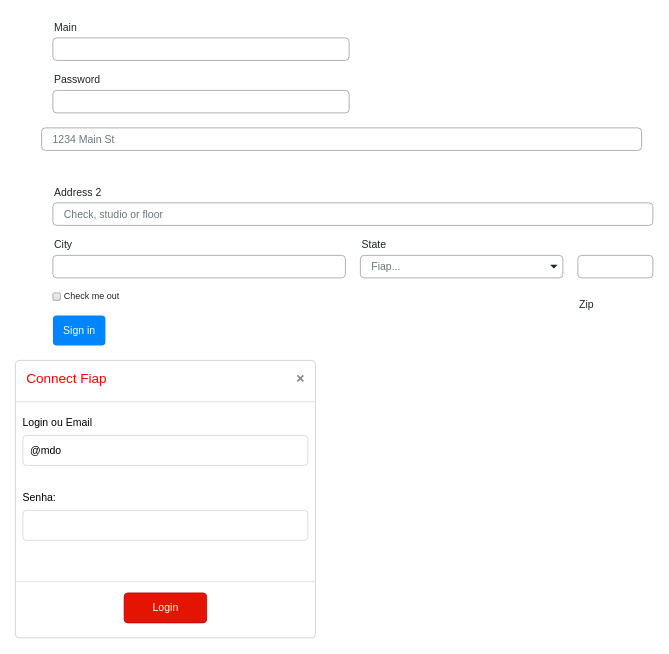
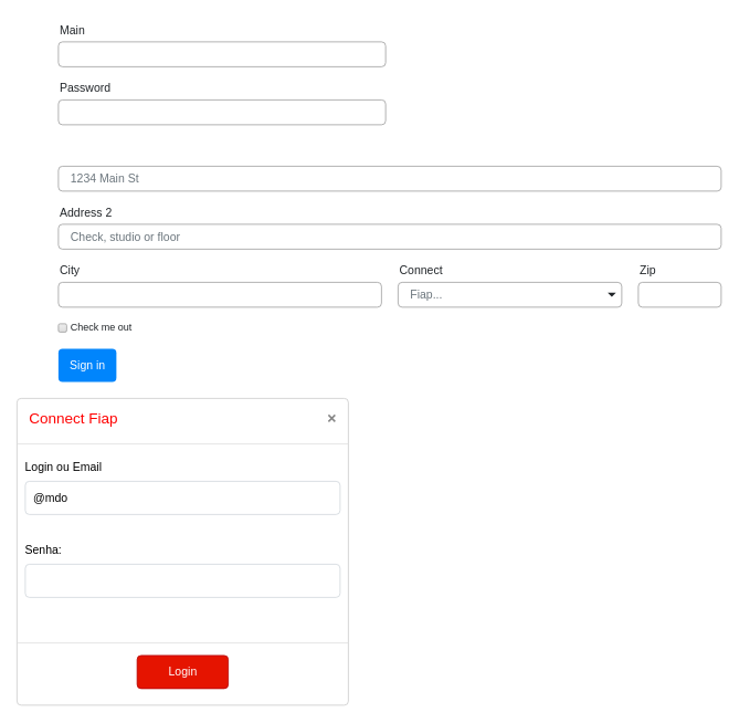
  <mxCell id="0" />
  <mxCell id="1" parent="0" />
  <mxCell id="2" value="Main" style="fillColor=none;strokeColor=none;align=left;fontSize=14;fontColor=#212529;" vertex="1" parent="1"><mxGeometry x="70" y="20" width="400" height="30" as="geometry" /></mxCell>
  <mxCell id="3" value="" style="html=1;shadow=0;dashed=0;shape=mxgraph.bootstrap.rrect;rSize=5;fillColor=none;strokeColor=#999999;align=left;spacing=15;fontSize=14;fontColor=#6C767D;" vertex="1" parent="1"><mxGeometry x="70" y="50" width="395" height="30" as="geometry" /></mxCell>
  <mxCell id="4" value="Password" style="fillColor=none;strokeColor=none;align=left;fontSize=14;fontColor=#212529;" vertex="1" parent="1"><mxGeometry x="70" y="90" width="400" height="30" as="geometry" /></mxCell>
  <mxCell id="5" value="" style="html=1;shadow=0;dashed=0;shape=mxgraph.bootstrap.rrect;rSize=5;fillColor=none;strokeColor=#999999;align=left;spacing=15;fontSize=14;fontColor=#6C767D;" vertex="1" parent="1"><mxGeometry x="70" y="120" width="395" height="30" as="geometry" /></mxCell>
- <mxCell id="6" value="1234 Main St" style="html=1;shadow=0;dashed=0;shape=mxgraph.bootstrap.rrect;rSize=5;fillColor=none;strokeColor=#999999;align=left;spacing=15;fontSize=14;fontColor=#6C767D;" vertex="1" parent="1"><mxGeometry x="55" y="170" width="800" height="30" as="geometry" /></mxCell>
+ <mxCell id="6" value="1234 Main St" style="html=1;shadow=0;dashed=0;shape=mxgraph.bootstrap.rrect;rSize=5;fillColor=none;strokeColor=#999999;align=left;spacing=15;fontSize=14;fontColor=#6C767D;" vertex="1" parent="1"><mxGeometry x="70" y="200" width="800" height="30" as="geometry" /></mxCell>
  <mxCell id="7" value="Address 2" style="fillColor=none;strokeColor=none;align=left;fontSize=14;fontColor=#212529;" vertex="1" parent="1"><mxGeometry x="70" y="240" width="390" height="30" as="geometry" /></mxCell>
  <mxCell id="8" value="Check, studio or floor" style="html=1;shadow=0;dashed=0;shape=mxgraph.bootstrap.rrect;rSize=5;fillColor=none;strokeColor=#999999;align=left;spacing=15;fontSize=14;fontColor=#6C767D;" vertex="1" parent="1"><mxGeometry x="70" y="270" width="800" height="30" as="geometry" /></mxCell>
  <mxCell id="9" value="City" style="fillColor=none;strokeColor=none;align=left;fontSize=14;fontColor=#212529;" vertex="1" parent="1"><mxGeometry x="70" y="310" width="390" height="30" as="geometry" /></mxCell>
  <mxCell id="10" value="" style="html=1;shadow=0;dashed=0;shape=mxgraph.bootstrap.rrect;rSize=5;fillColor=none;strokeColor=#999999;align=left;spacing=15;fontSize=14;fontColor=#6C767D;" vertex="1" parent="1"><mxGeometry x="70" y="340" width="390" height="30" as="geometry" /></mxCell>
- <mxCell id="11" value="State" style="fillColor=none;strokeColor=none;align=left;fontSize=14;fontColor=#212529;" vertex="1" parent="1"><mxGeometry x="480" y="310" width="220" height="30" as="geometry" /></mxCell>
+ <mxCell id="11" value="Connect" style="fillColor=none;strokeColor=none;align=left;fontSize=14;fontColor=#212529;" vertex="1" parent="1"><mxGeometry x="480" y="310" width="220" height="30" as="geometry" /></mxCell>
  <mxCell id="12" value="Fiap..." style="html=1;shadow=0;dashed=0;shape=mxgraph.bootstrap.rrect;rSize=5;fillColor=none;strokeColor=#999999;align=left;spacing=15;fontSize=14;fontColor=#6C767D;" vertex="1" parent="1"><mxGeometry x="480" y="340" width="270" height="30" as="geometry" /></mxCell>
  <mxCell id="13" value="" style="shape=triangle;direction=south;fillColor=#212529;strokeColor=none;perimeter=none;" vertex="1" parent="12"><mxGeometry x="1" y="0.5" width="10" height="5" relative="1" as="geometry"><mxPoint x="-17" y="-2.5" as="offset" /></mxGeometry></mxCell>
- <mxCell id="14" value="Zip" style="fillColor=none;strokeColor=none;align=left;fontSize=14;fontColor=#212529;" vertex="1" parent="1"><mxGeometry x="770" y="390" width="100" height="30" as="geometry" /></mxCell>
+ <mxCell id="14" value="Zip" style="fillColor=none;strokeColor=none;align=left;fontSize=14;fontColor=#212529;" vertex="1" parent="1"><mxGeometry x="770" y="310" width="100" height="30" as="geometry" /></mxCell>
  <mxCell id="15" value="" style="html=1;shadow=0;dashed=0;shape=mxgraph.bootstrap.rrect;rSize=5;fillColor=none;strokeColor=#999999;align=left;spacing=15;fontSize=14;fontColor=#6C767D;" vertex="1" parent="1"><mxGeometry x="770" y="340" width="100" height="30" as="geometry" /></mxCell>
  <mxCell id="16" value="Check me out" style="html=1;shadow=0;dashed=0;shape=mxgraph.bootstrap.checkbox2;labelPosition=right;verticalLabelPosition=middle;align=left;verticalAlign=middle;gradientColor=#DEDEDE;fillColor=#EDEDED;checked=0;spacing=5;strokeColor=#999999;fontColor=#212529;checkedFill=#0085FC;checkedStroke=#ffffff;" vertex="1" parent="1"><mxGeometry x="70" y="390" width="10" height="10" as="geometry" /></mxCell>
  <mxCell id="17" value="Sign in" style="html=1;shadow=0;dashed=0;shape=mxgraph.bootstrap.rrect;rSize=5;fillColor=#0085FC;strokeColor=none;align=center;fontSize=14;fontColor=#FFFFFF;" vertex="1" parent="1"><mxGeometry x="70" y="420" width="70" height="40" as="geometry" /></mxCell>
  <mxCell id="18" value="&lt;font color=&quot;#ff0000&quot;&gt;Connect Fiap&lt;/font&gt;" style="html=1;shadow=0;dashed=0;shape=mxgraph.bootstrap.rrect;rSize=5;html=1;strokeColor=#C8C8C8;fillColor=#ffffff;whiteSpace=wrap;verticalAlign=top;align=left;fontSize=18;spacing=15;spacingTop=-5;" vertex="1" parent="1"><mxGeometry x="20" y="480" width="400" height="370" as="geometry" /></mxCell>
  <mxCell id="19" value="" style="shape=line;strokeColor=#dddddd;resizeWidth=1;" vertex="1" parent="18"><mxGeometry width="400" height="10" relative="1" as="geometry"><mxPoint y="50" as="offset" /></mxGeometry></mxCell>
  <mxCell id="20" value="" style="html=1;shadow=0;dashed=0;shape=mxgraph.bootstrap.x;strokeColor=#868686;strokeWidth=2;" vertex="1" parent="18"><mxGeometry x="1" width="8" height="8" relative="1" as="geometry"><mxPoint x="-24" y="20" as="offset" /></mxGeometry></mxCell>
  <mxCell id="21" value="Login ou Email" style="strokeColor=none;fillColor=none;resizeWidth=1;align=left;verticalAlign=top;spacing=10;fontSize=14;whiteSpace=wrap;html=1;" vertex="1" parent="18"><mxGeometry width="400" height="40" relative="1" as="geometry"><mxPoint y="60" as="offset" /></mxGeometry></mxCell>
  <mxCell id="22" value="@mdo" style="html=1;shadow=0;dashed=0;shape=mxgraph.bootstrap.rrect;rSize=5;strokeColor=#CED4DA;fillColor=none;align=left;verticalAlign=middle;spacing=10;fontSize=14;whiteSpace=wrap;html=1;" vertex="1" parent="18"><mxGeometry width="380" height="40" relative="1" as="geometry"><mxPoint x="10" y="100" as="offset" /></mxGeometry></mxCell>
  <mxCell id="23" value="Senha:" style="strokeColor=none;fillColor=none;resizeWidth=1;align=left;verticalAlign=top;spacing=10;fontSize=14;whiteSpace=wrap;html=1;" vertex="1" parent="18"><mxGeometry width="400" height="40" relative="1" as="geometry"><mxPoint y="160" as="offset" /></mxGeometry></mxCell>
  <mxCell id="24" value="" style="html=1;shadow=0;dashed=0;shape=mxgraph.bootstrap.rrect;rSize=5;strokeColor=#CED4DA;fillColor=none;align=left;verticalAlign=middle;spacing=10;fontSize=14;whiteSpace=wrap;html=1;" vertex="1" parent="18"><mxGeometry width="380" height="40" relative="1" as="geometry"><mxPoint x="10" y="200" as="offset" /></mxGeometry></mxCell>
  <mxCell id="25" value="" style="shape=line;strokeColor=#dddddd;resizeWidth=1;" vertex="1" parent="18"><mxGeometry width="400" height="10" relative="1" as="geometry"><mxPoint y="290" as="offset" /></mxGeometry></mxCell>
  <mxCell id="26" value="Login" style="html=1;shadow=0;dashed=0;shape=mxgraph.bootstrap.rrect;rSize=5;fillColor=#e51400;strokeColor=#B20000;fontSize=14;fontColor=#ffffff;" vertex="1" parent="18"><mxGeometry x="1" y="1" width="110" height="40" relative="1" as="geometry"><mxPoint x="-255" y="-60" as="offset" /></mxGeometry></mxCell>
